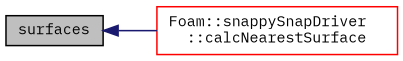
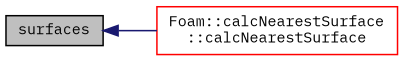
  digraph {
    rankdir=LR
    fontname="IBM Plex Mono"
    node [fontname="IBM Plex Mono" fontsize=10 shape=record]
    n1 [color=black fillcolor=grey75 fontcolor=black height=0.2 label=surfaces style=filled width=0.4]
-   n2 [color=red height=0.2 label="Foam::snappySnapDriver\l::calcNearestSurface" width=0.4]
+   n2 [color=red height=0.2 label="Foam::calcNearestSurface\l::calcNearestSurface" width=0.4]
    n1 -> n2 [color=midnightblue dir=back fontname="IBM Plex Mono" fontsize=10 labelfontname=Helvetica labelfontsize=10 style=solid]
  }
